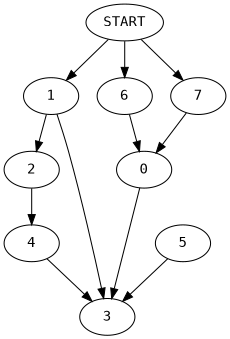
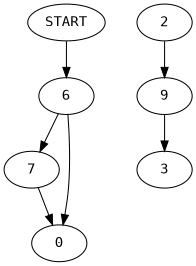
  digraph {
    fontname="DejaVu Sans Mono"
    node [fontname="DejaVu Sans Mono"]
    edge [fontname="DejaVu Sans Mono"]
    n1 [label=START]
-   1
    6
    2
    3
    7
    n7 [label=0]
-   4
-   5
-   n1 -> 1
+   4 [label=9]
    n1 -> 6
-   1 -> 2
-   1 -> 3
-   n1 -> 7
+   6 -> 7
    6 -> n7
    2 -> 4
    7 -> n7
-   n7 -> 3
    4 -> 3
-   5 -> 3
  }
